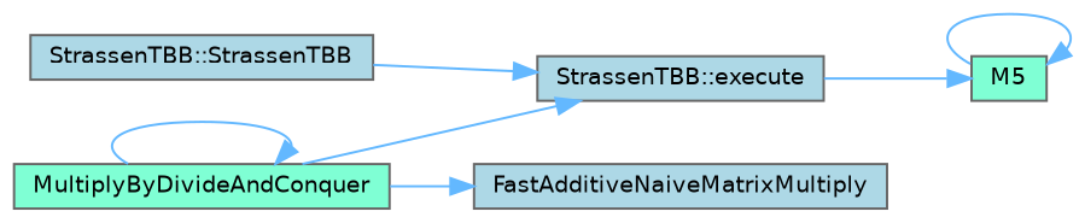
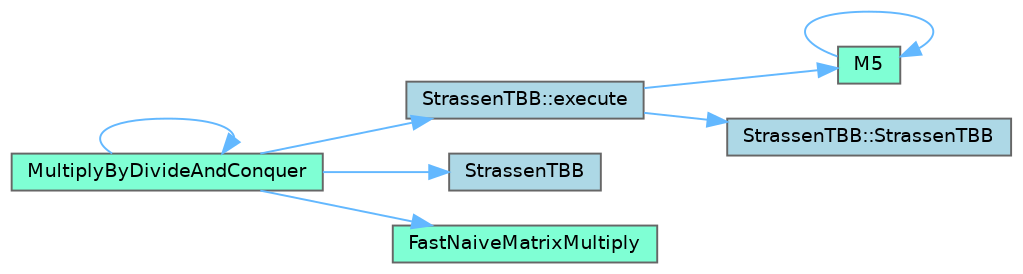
  digraph {
    rankdir=LR
    node [color=grey40 fillcolor=lightblue fontname=Helvetica fontsize=10 shape=box style=filled]
    edge [color=steelblue1 fontname=Helvetica fontsize=10 labelfontname=Helvetica labelfontsize=10 style=solid]
    n1 [color=gray40 fontcolor=black height=0.2 label="StrassenTBB::execute" width=0.4]
    n2 [fillcolor=aquamarine height=0.2 label=M5 width=0.4]
    n3 [height=0.2 label="StrassenTBB::StrassenTBB" width=0.4]
    n4 [fillcolor=aquamarine height=0.2 label=MultiplyByDivideAndConquer width=0.4]
-   n5 [height=0.2 label=FastAdditiveNaiveMatrixMultiply width=0.4]
+   n5 [height=0.2 label=StrassenTBB width=0.4]
+   n6 [fillcolor=aquamarine height=0.2 label=FastNaiveMatrixMultiply width=0.4]
    n1 -> n2
-   n3 -> n1
+   n1 -> n3
    n2 -> n2
    n4 -> n1
    n4 -> n4
    n4 -> n5
+   n4 -> n6
  }
